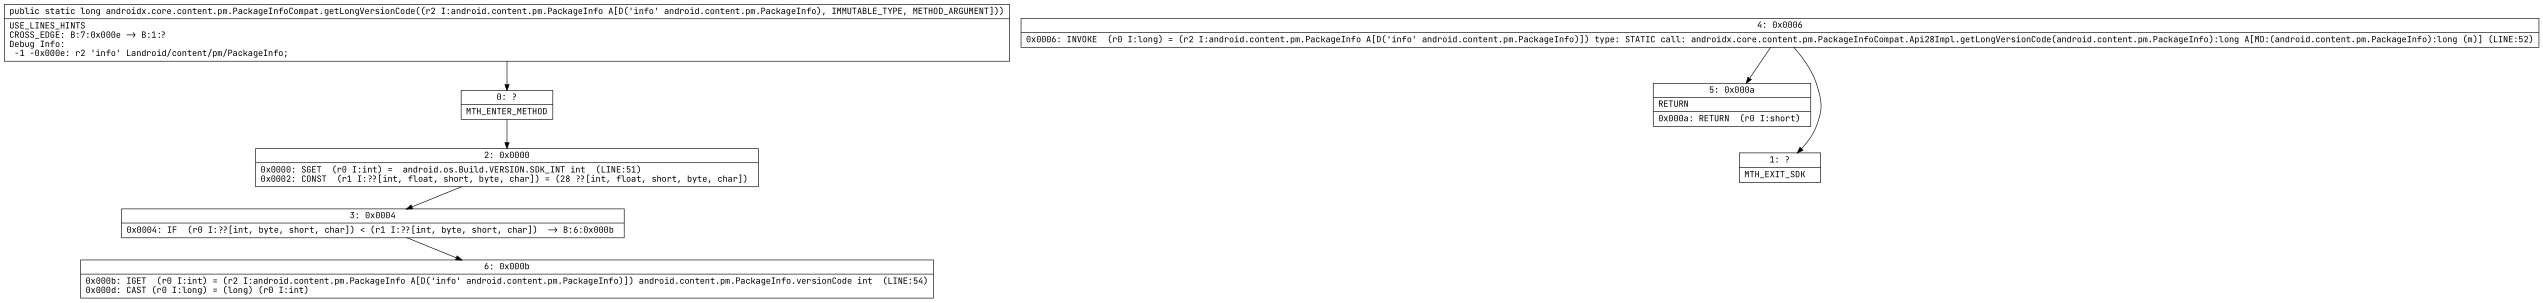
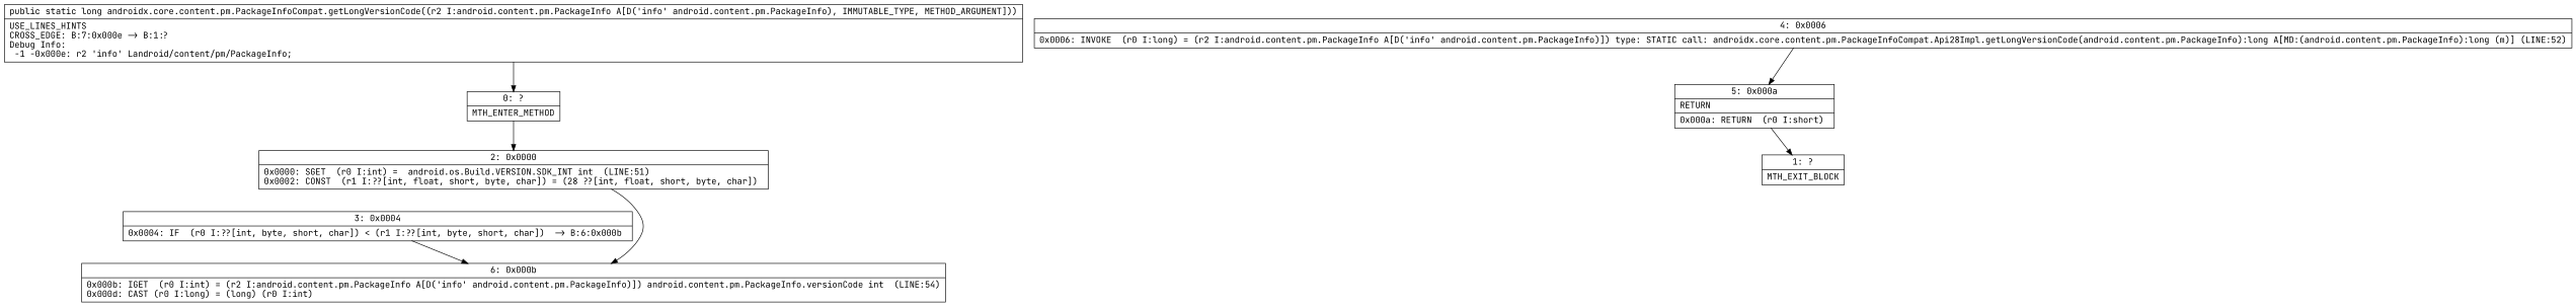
  digraph {
    fontname="JetBrains Mono"
    node [fontname="JetBrains Mono" shape=record]
    edge [fontname="JetBrains Mono"]
    n1 [label="{0\:\ ?|MTH_ENTER_METHOD\l}"]
    n2 [label="{2\:\ 0x0000|0x0000: SGET  (r0 I:int) =  android.os.Build.VERSION.SDK_INT int  (LINE:51)\l0x0002: CONST  (r1 I:??[int, float, short, byte, char]) = (28 ??[int, float, short, byte, char]) \l}"]
    n3 [label="{3\:\ 0x0004|0x0004: IF  (r0 I:??[int, byte, short, char]) \< (r1 I:??[int, byte, short, char])  \-\> B:6:0x000b \l}"]
    n4 [label="{6\:\ 0x000b|0x000b: IGET  (r0 I:int) = (r2 I:android.content.pm.PackageInfo A[D('info' android.content.pm.PackageInfo)]) android.content.pm.PackageInfo.versionCode int  (LINE:54)\l0x000d: CAST (r0 I:long) = (long) (r0 I:int) \l}"]
    n5 [label="{4\:\ 0x0006|0x0006: INVOKE  (r0 I:long) = (r2 I:android.content.pm.PackageInfo A[D('info' android.content.pm.PackageInfo)]) type: STATIC call: androidx.core.content.pm.PackageInfoCompat.Api28Impl.getLongVersionCode(android.content.pm.PackageInfo):long A[MD:(android.content.pm.PackageInfo):long (m)] (LINE:52)\l}"]
    n6 [label="{5\:\ 0x000a|RETURN\l|0x000a: RETURN  (r0 I:short) \l}"]
-   n7 [label="{1\:\ ?|MTH_EXIT_SDK\l}"]
+   n7 [label="{1\:\ ?|MTH_EXIT_BLOCK\l}"]
    n8 [label="{public static long androidx.core.content.pm.PackageInfoCompat.getLongVersionCode((r2 I:android.content.pm.PackageInfo A[D('info' android.content.pm.PackageInfo), IMMUTABLE_TYPE, METHOD_ARGUMENT]))  | USE_LINES_HINTS\lCROSS_EDGE: B:7:0x000e \-\> B:1:?\lDebug Info:\l  \-1 \-0x000e: r2 'info' Landroid\/content\/pm\/PackageInfo;\l}"]
    n1 -> n2
-   n2 -> n3
+   n2 -> n4
    n3 -> n4
    n5 -> n6
-   n5 -> n7
+   n6 -> n7
    n8 -> n1
  }
